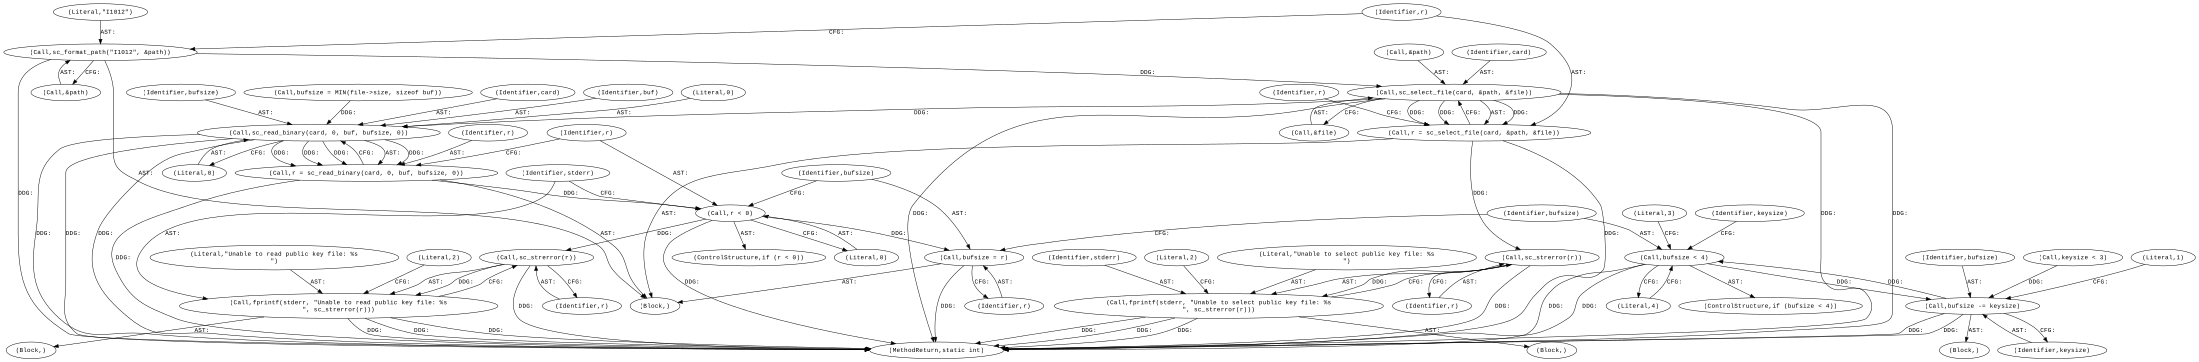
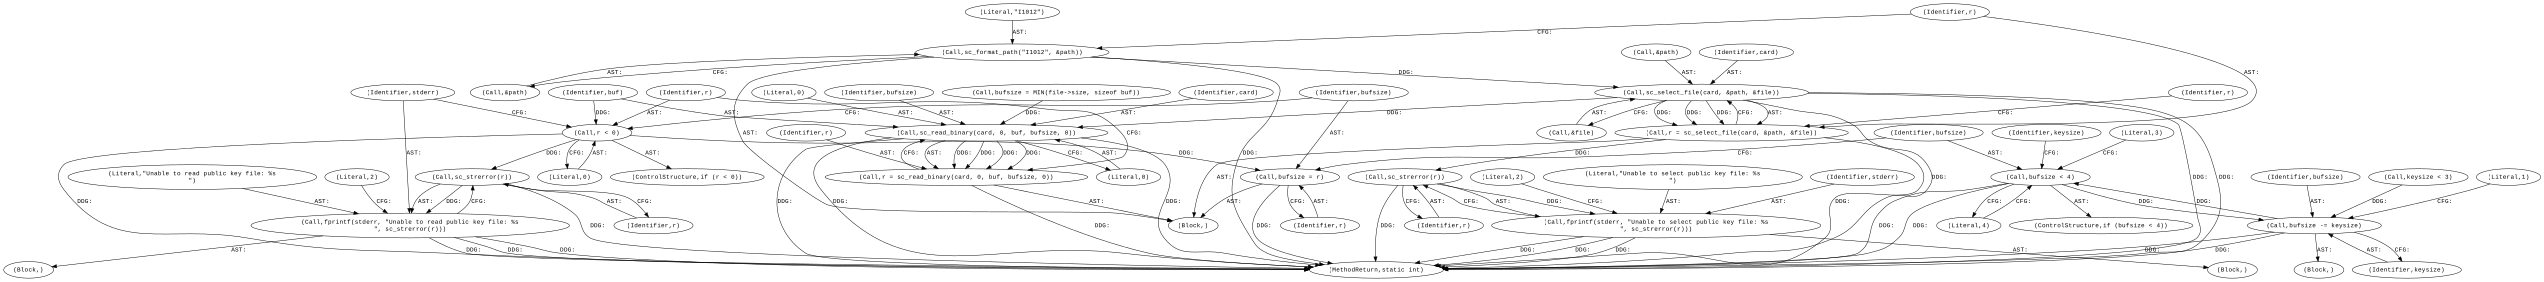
  digraph {
    fontname="Liberation Mono"
    node [fontname="Liberation Mono"]
    edge [fontname="Liberation Mono"]
    n1 [label="(Call,sc_select_file(card, &path, &file))"]
    n2 [label="(Call,r = sc_select_file(card, &path, &file))"]
    n3 [label="(Call,sc_read_binary(card, 0, buf, bufsize, 0))"]
    n4 [label="(Call,&file)"]
    n5 [label="(MethodReturn,static int)"]
    n6 [label="(Block,)"]
    n7 [label="(Call,sc_strerror(r))"]
    n8 [label="(Call,r = sc_read_binary(card, 0, buf, bufsize, 0))"]
    n9 [label="(Literal,0)"]
    n10 [label="(Call,sc_format_path(\"I1012\", &path))"]
    n11 [label="(Call,&path)"]
    n12 [label="(Call,fprintf(stderr, \"Unable to select public key file: %s\n\", sc_strerror(r)))"]
    n13 [label="(Identifier,r)"]
    n14 [label="(Block,)"]
    n15 [label="(Call,r < 0)"]
    n16 [label="(Call,sc_strerror(r))"]
    n17 [label="(Call,bufsize = r)"]
    n18 [label="(ControlStructure,if (r < 0))"]
    n19 [label="(Literal,0)"]
    n20 [label="(Call,fprintf(stderr, \"Unable to read public key file: %s\n\", sc_strerror(r)))"]
    n21 [label="(Identifier,r)"]
    n22 [label="(Identifier,r)"]
    n23 [label="(Block,)"]
    n24 [label="(Call,bufsize < 4)"]
    n25 [label="(Call,bufsize -= keysize)"]
    n26 [label="(ControlStructure,if (bufsize < 4))"]
    n27 [label="(Literal,4)"]
    n28 [label="(Identifier,keysize)"]
    n29 [label="(Block,)"]
    n30 [label="(Identifier,stderr)"]
    n31 [label="(Identifier,buf)"]
    n32 [label="(Call,&path)"]
    n33 [label="(Literal,0)"]
    n34 [label="(Identifier,bufsize)"]
    n35 [label="(Call,bufsize = MIN(file->size, sizeof buf))"]
    n36 [label="(Identifier,card)"]
    n37 [label="(Identifier,r)"]
    n38 [label="(Identifier,card)"]
    n39 [label="(Identifier,bufsize)"]
    n40 [label="(Identifier,bufsize)"]
    n41 [label="(Identifier,stderr)"]
    n42 [label="(Identifier,r)"]
    n43 [label="(Call,keysize < 3)"]
    n44 [label="(Literal,\"Unable to read public key file: %s\n\")"]
    n45 [label="(Literal,\"I1012\")"]
    n46 [label="(Identifier,r)"]
    n47 [label="(Identifier,keysize)"]
    n48 [label="(Literal,3)"]
    n49 [label="(Literal,2)"]
    n50 [label="(Identifier,bufsize)"]
    n51 [label="(Identifier,r)"]
    n52 [label="(Literal,1)"]
    n53 [label="(Literal,\"Unable to select public key file: %s\n\")"]
    n54 [label="(Literal,2)"]
    n1 -> n2 [label="AST: "]
    n1 -> n2 [label="DDG: "]
    n1 -> n2 [label="DDG: "]
    n1 -> n2 [label="DDG: "]
    n1 -> n3 [label="DDG: "]
    n1 -> n4 [label="CFG: "]
    n1 -> n5 [label="DDG: "]
    n1 -> n5 [label="DDG: "]
    n1 -> n5 [label="DDG: "]
    n2 -> n1 [label="CFG: "]
    n2 -> n5 [label="DDG: "]
    n2 -> n6 [label="AST: "]
    n2 -> n7 [label="DDG: "]
    n3 -> n5 [label="DDG: "]
    n3 -> n5 [label="DDG: "]
    n3 -> n5 [label="DDG: "]
    n3 -> n8 [label="AST: "]
    n3 -> n8 [label="DDG: "]
    n3 -> n8 [label="DDG: "]
    n3 -> n8 [label="DDG: "]
    n3 -> n8 [label="DDG: "]
    n3 -> n9 [label="CFG: "]
    n4 -> n1 [label="AST: "]
    n7 -> n5 [label="DDG: "]
    n7 -> n12 [label="AST: "]
    n7 -> n12 [label="DDG: "]
    n7 -> n13 [label="CFG: "]
    n8 -> n3 [label="CFG: "]
    n8 -> n5 [label="DDG: "]
    n8 -> n6 [label="AST: "]
-   n8 -> n15 [label="DDG: "]
+   n31 -> n15 [label="DDG: "]
    n9 -> n3 [label="AST: "]
    n10 -> n1 [label="DDG: "]
    n10 -> n5 [label="DDG: "]
    n10 -> n6 [label="AST: "]
    n10 -> n11 [label="CFG: "]
    n11 -> n10 [label="AST: "]
    n12 -> n5 [label="DDG: "]
    n12 -> n5 [label="DDG: "]
    n12 -> n5 [label="DDG: "]
    n12 -> n7 [label="CFG: "]
    n12 -> n14 [label="AST: "]
    n13 -> n7 [label="AST: "]
    n15 -> n5 [label="DDG: "]
    n15 -> n16 [label="DDG: "]
    n15 -> n17 [label="DDG: "]
    n15 -> n18 [label="AST: "]
    n15 -> n19 [label="CFG: "]
    n16 -> n5 [label="DDG: "]
    n16 -> n20 [label="AST: "]
    n16 -> n20 [label="DDG: "]
    n16 -> n21 [label="CFG: "]
    n17 -> n5 [label="DDG: "]
    n17 -> n6 [label="AST: "]
    n17 -> n22 [label="CFG: "]
    n19 -> n15 [label="AST: "]
    n20 -> n5 [label="DDG: "]
    n20 -> n5 [label="DDG: "]
    n20 -> n5 [label="DDG: "]
    n20 -> n16 [label="CFG: "]
    n20 -> n23 [label="AST: "]
    n21 -> n16 [label="AST: "]
    n22 -> n17 [label="AST: "]
    n24 -> n5 [label="DDG: "]
    n24 -> n5 [label="DDG: "]
    n24 -> n25 [label="DDG: "]
    n24 -> n26 [label="AST: "]
    n24 -> n27 [label="CFG: "]
    n25 -> n5 [label="DDG: "]
    n25 -> n5 [label="DDG: "]
    n25 -> n24 [label="DDG: "]
    n25 -> n28 [label="CFG: "]
    n25 -> n29 [label="AST: "]
    n27 -> n24 [label="CFG: "]
    n28 -> n25 [label="AST: "]
    n30 -> n15 [label="CFG: "]
    n30 -> n20 [label="AST: "]
    n31 -> n3 [label="AST: "]
    n32 -> n1 [label="AST: "]
    n33 -> n3 [label="AST: "]
    n34 -> n3 [label="AST: "]
    n35 -> n3 [label="DDG: "]
    n36 -> n1 [label="AST: "]
    n37 -> n8 [label="CFG: "]
    n37 -> n15 [label="AST: "]
    n38 -> n3 [label="AST: "]
    n39 -> n17 [label="CFG: "]
    n39 -> n24 [label="AST: "]
    n40 -> n25 [label="AST: "]
    n41 -> n12 [label="AST: "]
    n42 -> n2 [label="AST: "]
    n42 -> n10 [label="CFG: "]
    n43 -> n25 [label="DDG: "]
    n44 -> n20 [label="AST: "]
    n45 -> n10 [label="AST: "]
    n46 -> n2 [label="CFG: "]
    n47 -> n24 [label="CFG: "]
    n48 -> n24 [label="CFG: "]
    n49 -> n12 [label="CFG: "]
    n50 -> n15 [label="CFG: "]
    n50 -> n17 [label="AST: "]
    n51 -> n8 [label="AST: "]
    n52 -> n25 [label="CFG: "]
    n53 -> n12 [label="AST: "]
    n54 -> n20 [label="CFG: "]
  }
